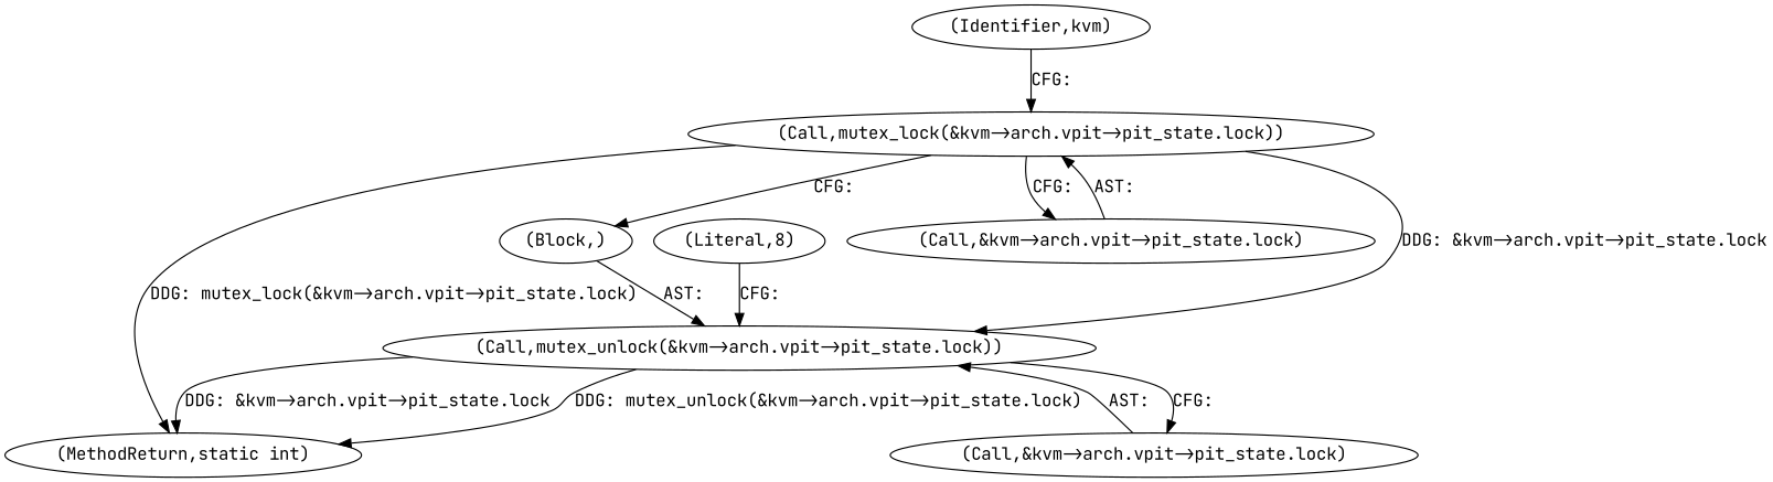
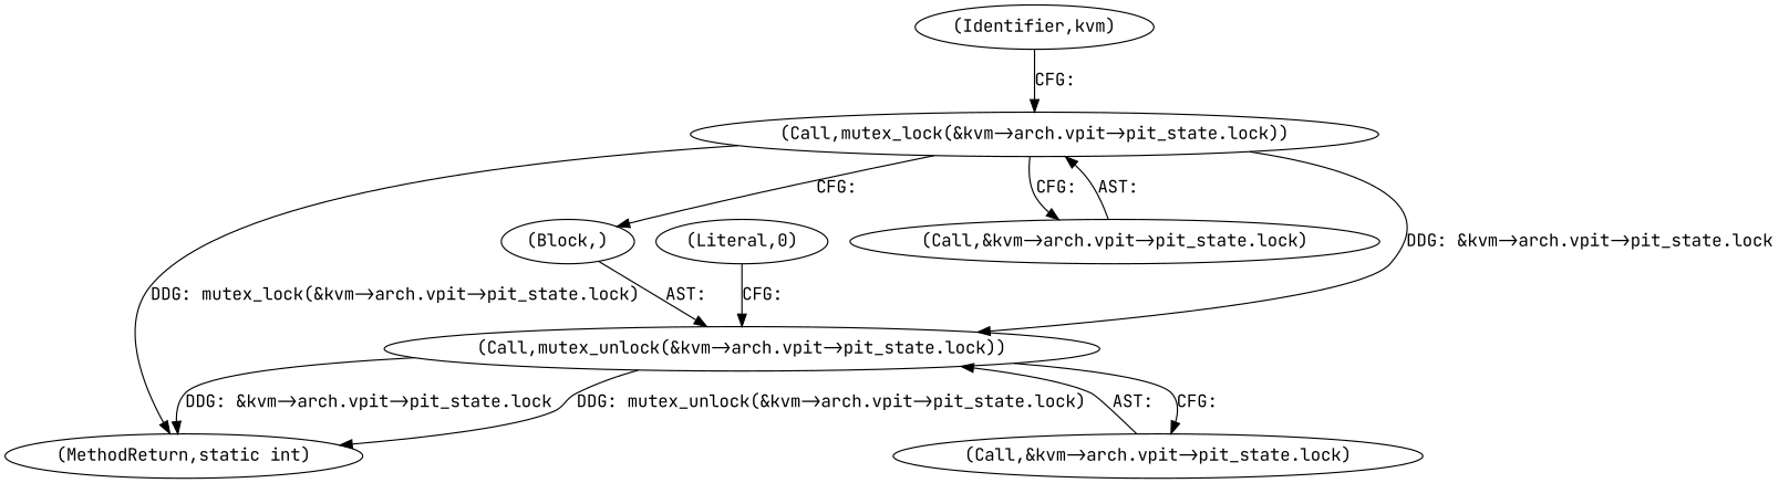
  digraph {
    fontname="JetBrains Mono"
    node [fontname="JetBrains Mono"]
    edge [fontname="JetBrains Mono"]
    n1 [label="(Call,mutex_unlock(&kvm->arch.vpit->pit_state.lock))"]
    n2 [label="(MethodReturn,static int)"]
    n3 [label="(Call,&kvm->arch.vpit->pit_state.lock)"]
    n4 [label="(Block,)"]
    n5 [label="(Call,mutex_lock(&kvm->arch.vpit->pit_state.lock))"]
    n6 [label="(Call,&kvm->arch.vpit->pit_state.lock)"]
-   n7 [label="(Literal,8)"]
+   n7 [label="(Literal,0)"]
    n8 [label="(Identifier,kvm)"]
    n1 -> n2 [label="DDG: &kvm->arch.vpit->pit_state.lock"]
    n1 -> n2 [label="DDG: mutex_unlock(&kvm->arch.vpit->pit_state.lock)"]
    n1 -> n3 [label="CFG: "]
    n3 -> n1 [label="AST: "]
    n4 -> n1 [label="AST: "]
    n5 -> n1 [label="DDG: &kvm->arch.vpit->pit_state.lock"]
    n5 -> n2 [label="DDG: mutex_lock(&kvm->arch.vpit->pit_state.lock)"]
    n5 -> n4 [label="CFG: "]
    n5 -> n6 [label="CFG: "]
    n6 -> n5 [label="AST: "]
    n7 -> n1 [label="CFG: "]
    n8 -> n5 [label="CFG: "]
  }
